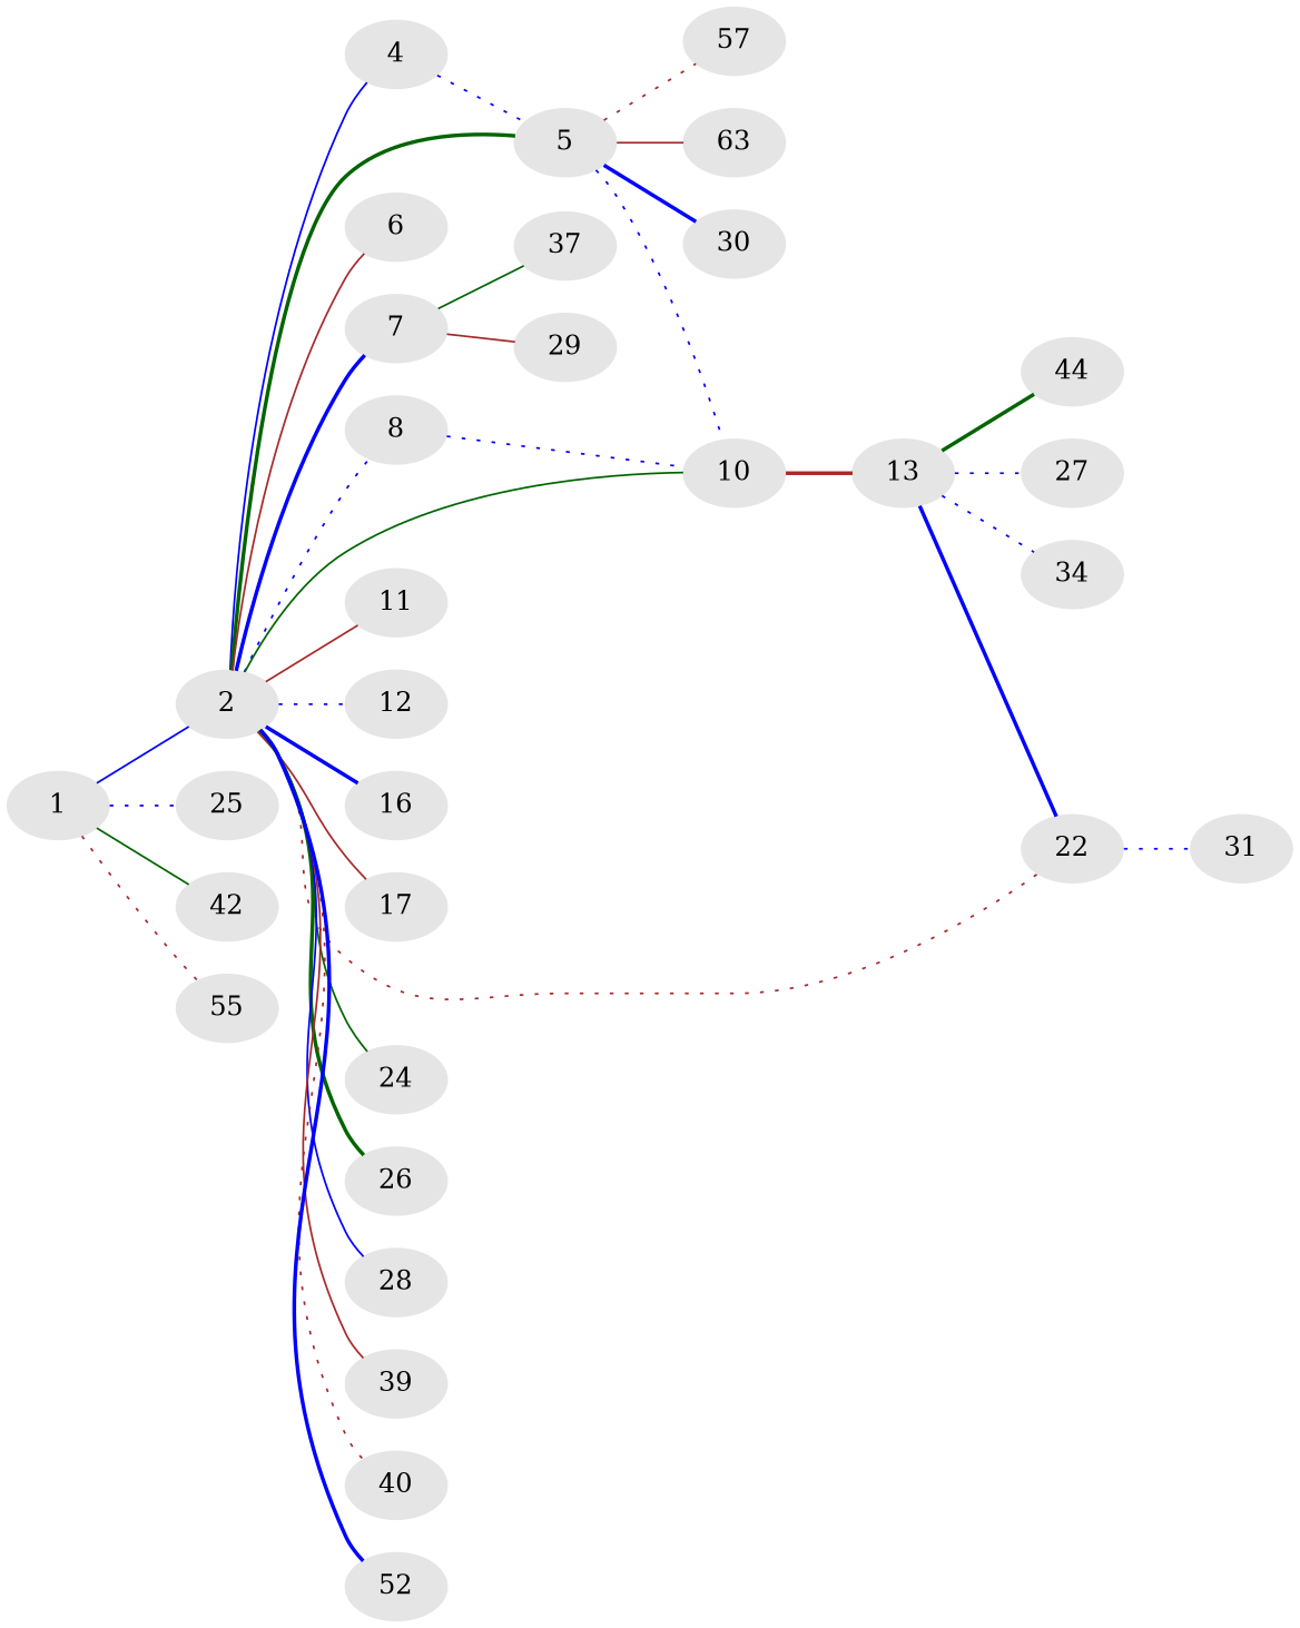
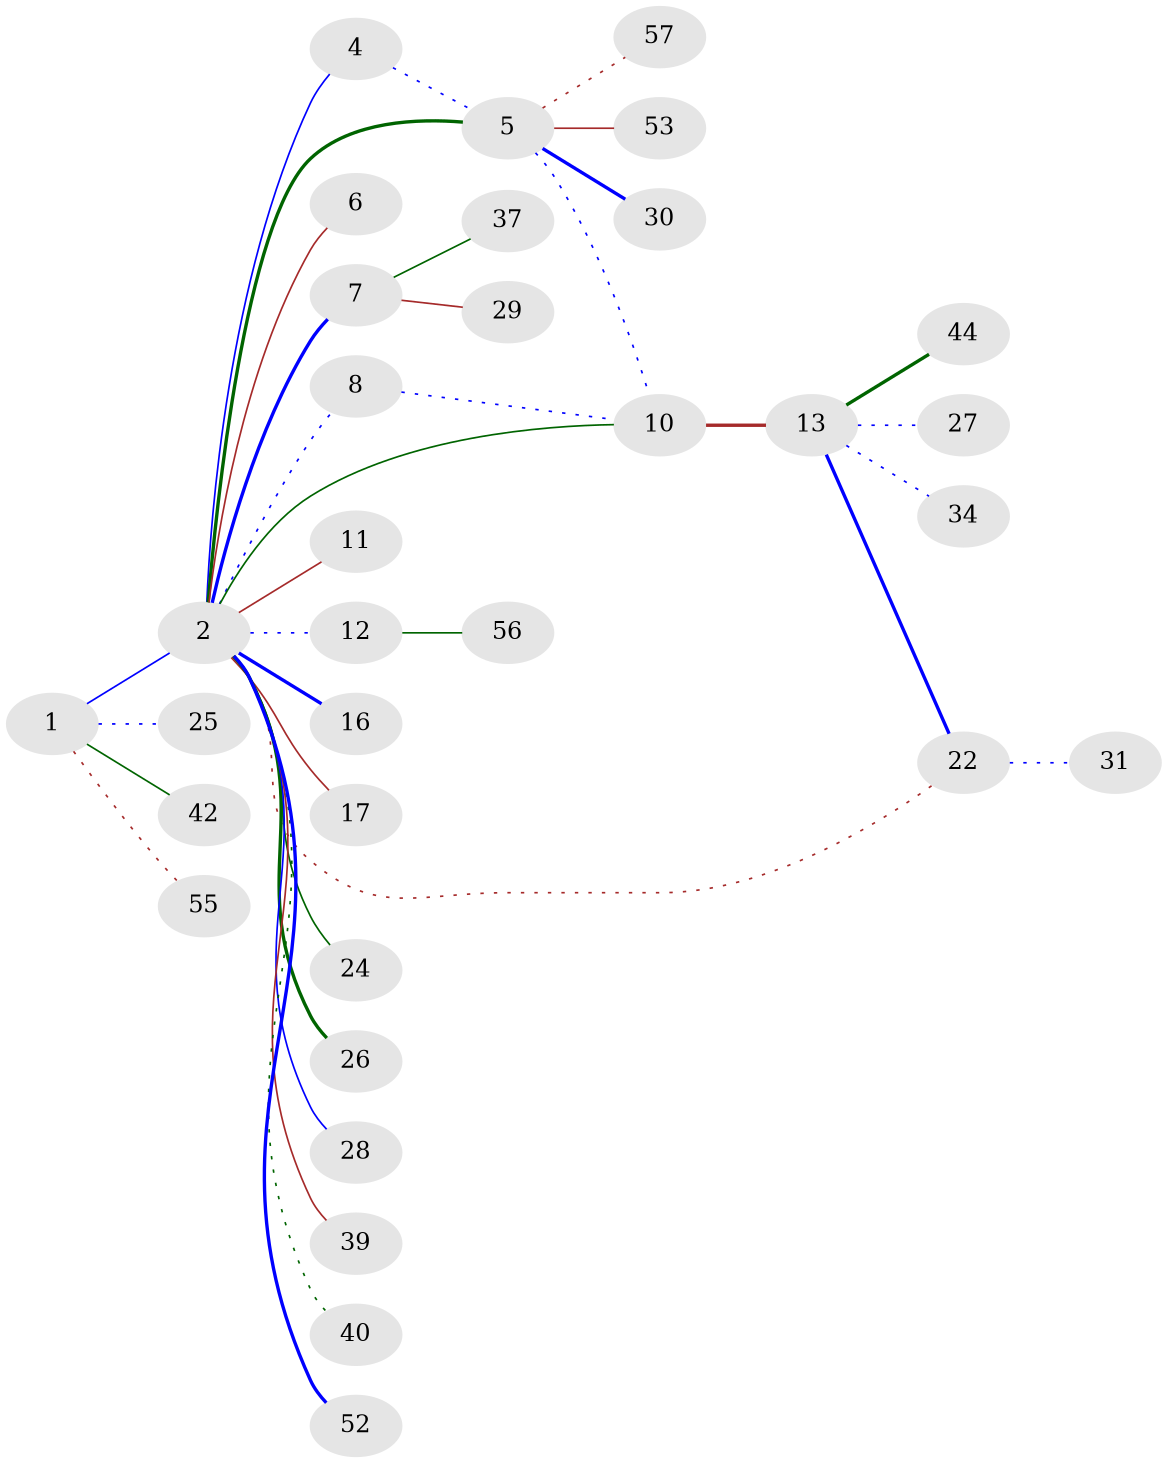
  graph {
    rankdir=LR
    node [color=gray90 style=filled]
    edge [color=blue style=solid]
    1 [super="+18"]
    2 [super="+41+3+15+43+51+66+48"]
    25
    42
    55
    4 [super="+53+59"]
    5
    6
    7
    8
    10 [super="+35+14"]
    11
    12
    16
    17 [super="+39"]
    22
    24
    26
    28
    n20 [label=39 super="+38"]
    40
    52
    30
    57
-   63 [super="+67"]
+   63 [super="+67" label=53]
    29
    37
    13 [super="+27"]
+   56
    n30 [label=27]
    34
    44
    31 [super="+65"]
    1 -- 2 [weight=2]
    1 -- 25 [style=dotted]
    1 -- 42 [color=darkgreen]
    1 -- 55 [color=brown style=dotted]
    2 -- 4
    2 -- 5 [color=darkgreen style=bold]
    2 -- 6 [color=brown]
    2 -- 7 [style=bold]
    2 -- 8 [style=dotted weight=2]
    2 -- 10 [color=darkgreen weight=2]
    2 -- 11 [color=brown]
    2 -- 12 [style=dotted]
    2 -- 16 [style=bold]
    2 -- 17 [color=brown]
    2 -- 22 [color=brown style=dotted]
    2 -- 24 [color=darkgreen]
    2 -- 26 [color=darkgreen style=bold]
    2 -- 28
    2 -- n20 [color=brown]
-   2 -- 40 [color=brown style=dotted]
+   2 -- 40 [color=darkgreen style=dotted]
    2 -- 52 [style=bold]
    4 -- 5 [style=dotted]
    5 -- 10 [style=dotted weight=2]
    5 -- 30 [style=bold]
    5 -- 57 [color=brown style=dotted]
    5 -- 63 [color=brown]
    7 -- 29 [color=brown]
    7 -- 37 [color=darkgreen]
    8 -- 10 [style=dotted]
    10 -- 13 [color=brown style=bold weight=2]
+   12 -- 56 [color=darkgreen]
    22 -- 31 [style=dotted]
    13 -- 22 [style=bold]
    13 -- n30 [style=dotted]
    13 -- 34 [style=dotted]
    13 -- 44 [color=darkgreen style=bold]
  }
